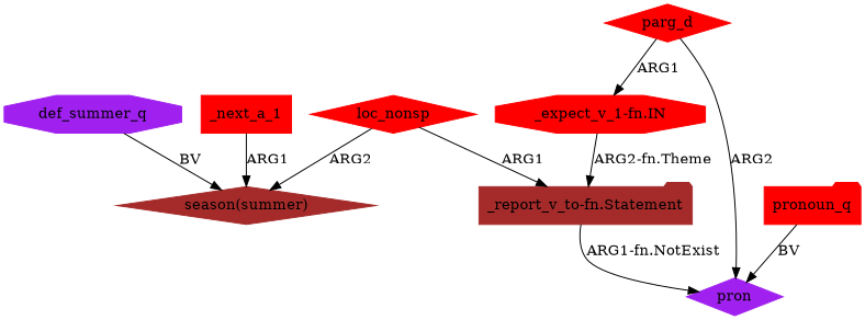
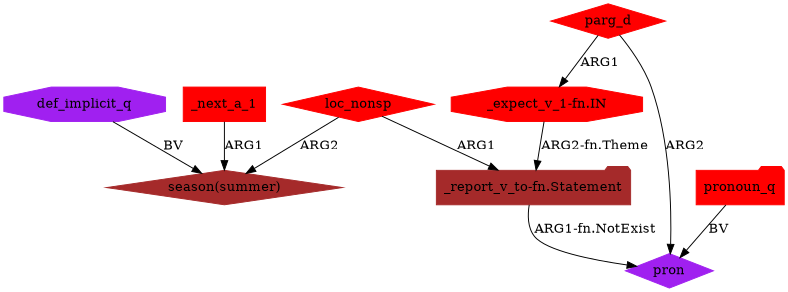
  digraph {
    node [shape=diamond style=filled color=red]
    loc_nonsp
    "season(summer)" [color=brown]
    "_report_v_to-fn.Statement" [shape=folder color=brown]
    _next_a_1 [shape=box]
    pron [color=purple]
-   def_implicit_q [shape=octagon color=purple label=def_summer_q]
+   def_implicit_q [shape=octagon color=purple]
    "_expect_v_1-fn.IN" [shape=octagon]
    parg_d
    pronoun_q [shape=folder]
    loc_nonsp -> "season(summer)" [label=ARG2]
    loc_nonsp -> "_report_v_to-fn.Statement" [label=ARG1]
    "_report_v_to-fn.Statement" -> pron [label="ARG1-fn.NotExist"]
    _next_a_1 -> "season(summer)" [label=ARG1]
    def_implicit_q -> "season(summer)" [label=BV]
    "_expect_v_1-fn.IN" -> "_report_v_to-fn.Statement" [label="ARG2-fn.Theme"]
    parg_d -> pron [label=ARG2]
    parg_d -> "_expect_v_1-fn.IN" [label=ARG1]
    pronoun_q -> pron [label=BV]
  }
